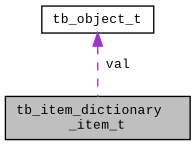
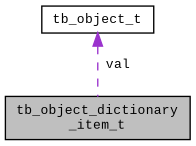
  digraph {
    node [color=black fontname=CourierNew fontsize=10 shape=record style=filled]
-   n1 [fillcolor=grey75 fontcolor=black height=0.2 label="tb_item_dictionary\l_item_t" width=0.4]
+   n1 [fillcolor=grey75 fontcolor=black height=0.2 label="tb_object_dictionary\l_item_t" width=0.4]
    n2 [fillcolor=white height=0.2 label=tb_object_t width=0.4]
    n2 -> n1 [color=darkorchid3 dir=back fontname=CourierNew fontsize=10 label=" val" labelfontname=CourierNew labelfontsize=10 style=dashed]
  }
